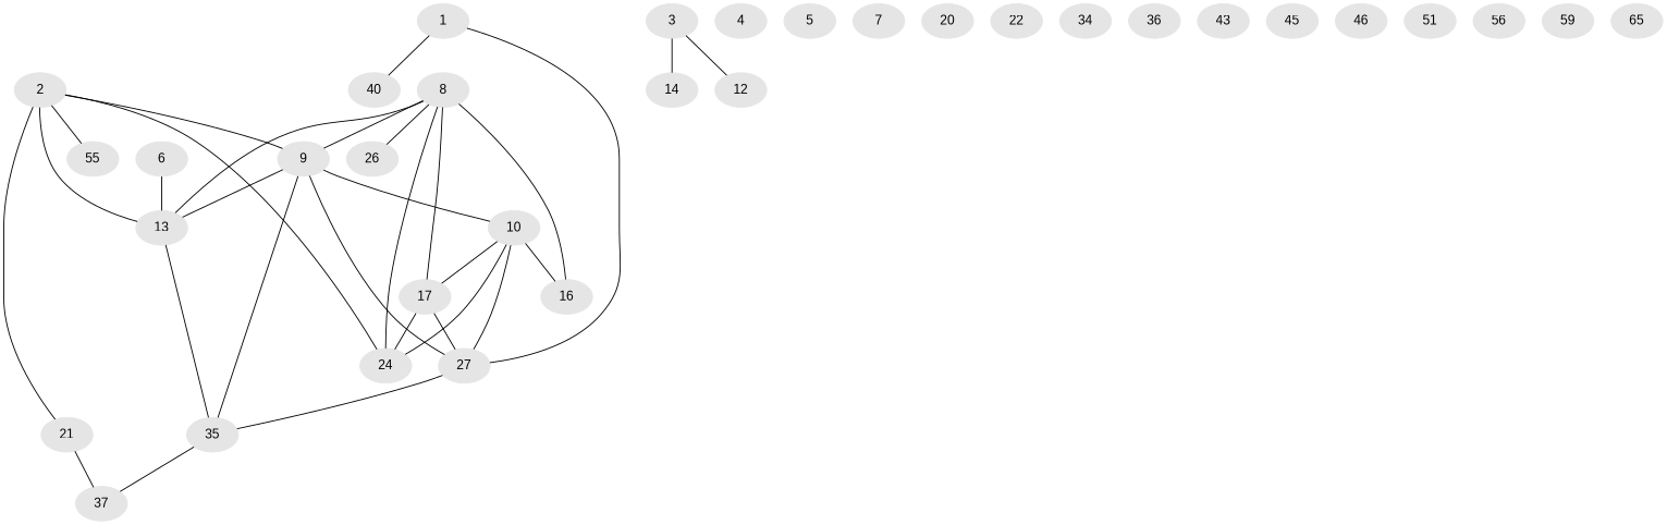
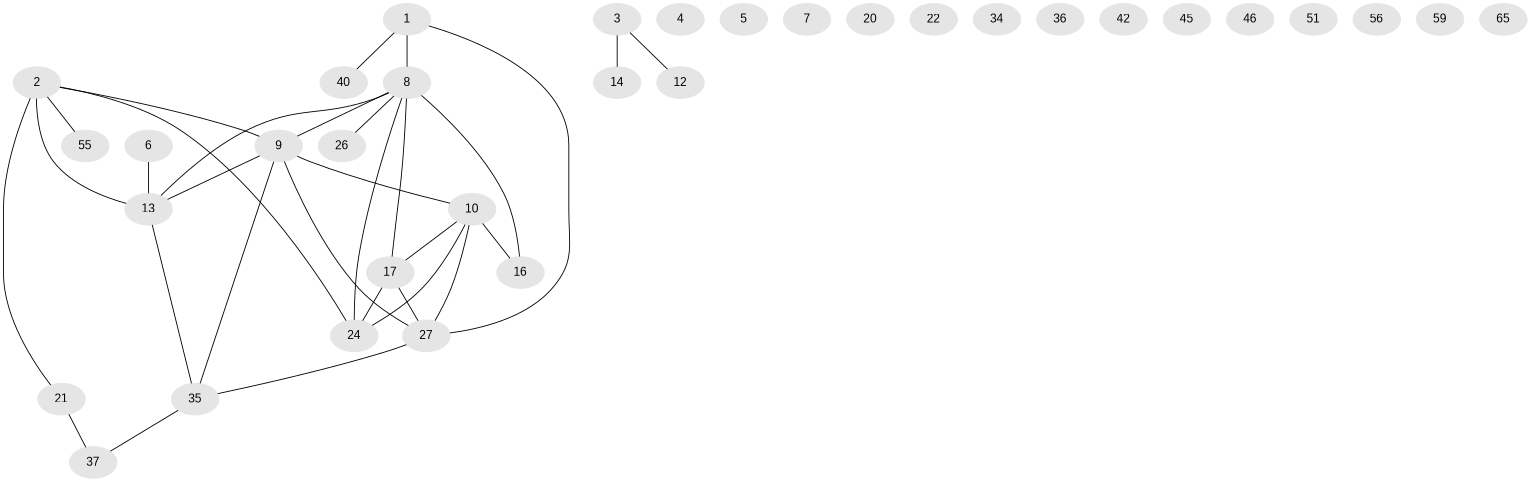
  graph {
    fontname="Liberation Sans"
    node [color=gray90 fontname="Liberation Sans" style=filled]
    edge [fontname="Liberation Sans"]
    1 [super="+23"]
    8 [super="+11"]
    27 [super="+29"]
    40 [super="+50"]
    9 [super="+38"]
    13 [super="+15+28"]
    24 [super="+30"]
    16
    17 [super="+44+18"]
    26
    35 [super="+41"]
    2 [super="+61+19"]
    21
    n14 [label=55]
    10 [super="+52"]
    14 [super="+32+25"]
    37
    12 [super="+66"]
    3
    4 [super="+33+42"]
    5
    6
    7
    20
    22
    34
    36
-   43
+   43 [label=42]
    45
    46
    51
    56
    59
    65
+   1 -- 8
    1 -- 27
    1 -- 40
    8 -- 9
    8 -- 13
    8 -- 24
    8 -- 16 [weight=2]
    8 -- 17
    8 -- 26
    27 -- 35
    9 -- 27
    9 -- 13
    9 -- 35
    9 -- 10
    13 -- 35
    17 -- 27
    17 -- 24
    35 -- 37
    2 -- 9
    2 -- 13 [weight=3]
    2 -- 24
    2 -- 21
    2 -- n14
    21 -- 37
    10 -- 27 [weight=2]
    10 -- 24
    10 -- 16
    10 -- 17
    3 -- 14 [weight=2]
    3 -- 12
    6 -- 13
  }
